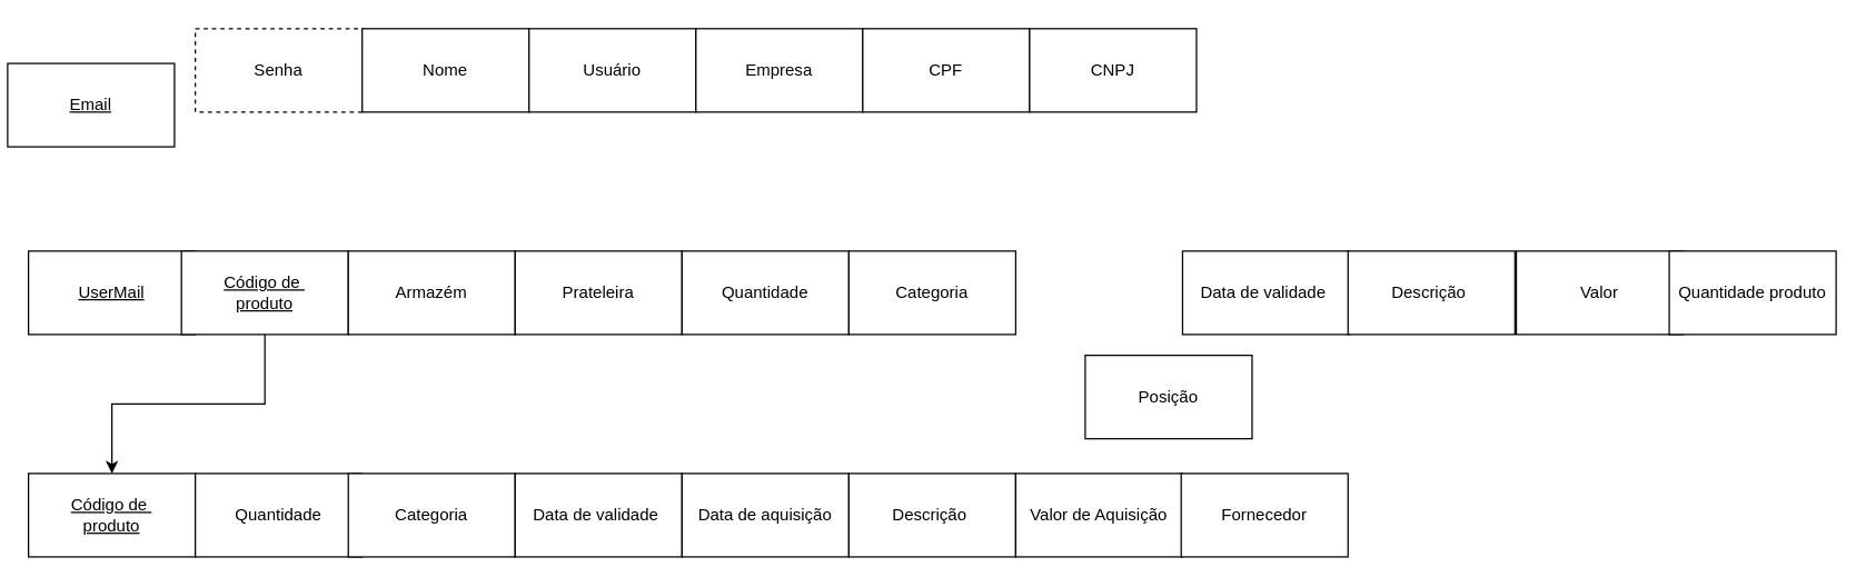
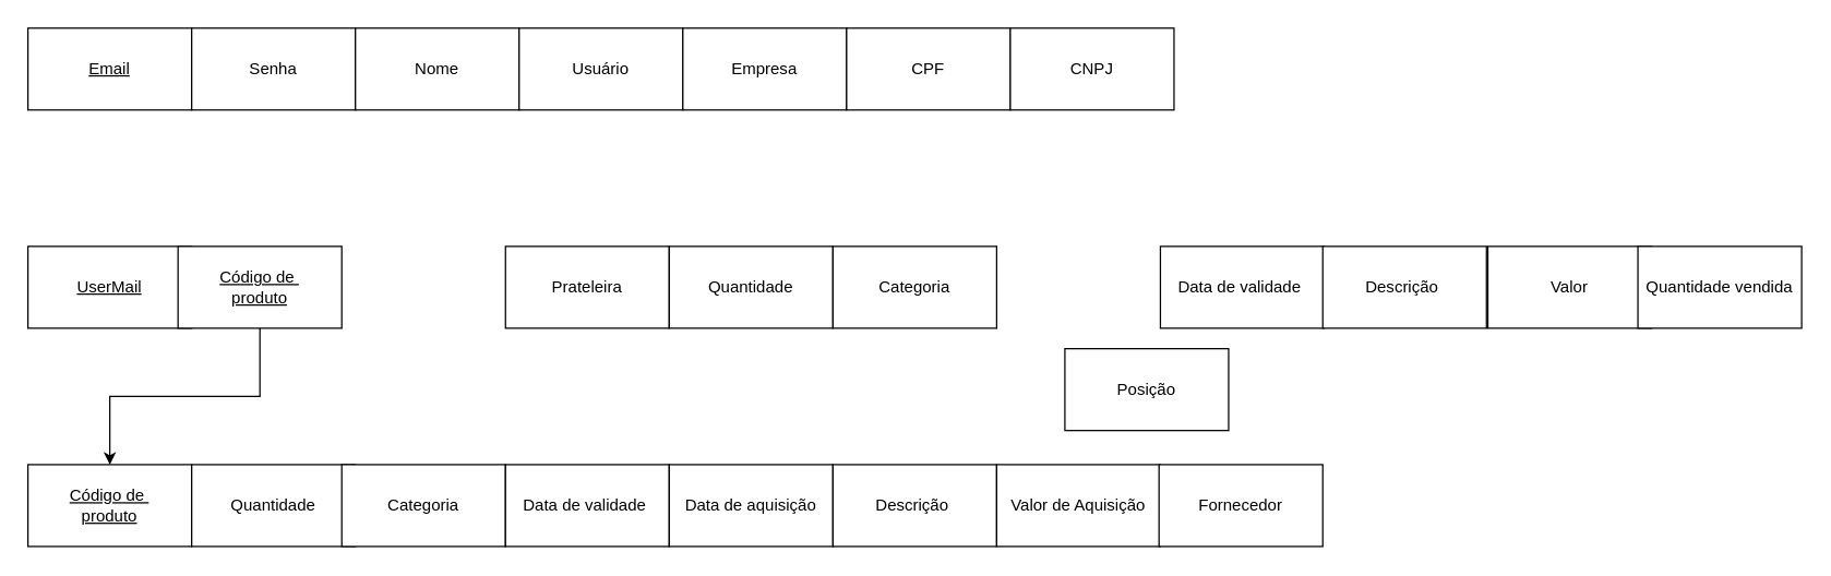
  <mxCell id="0" />
  <mxCell id="1" parent="0" />
- <mxCell id="2" value="&lt;u&gt;Email&lt;/u&gt;" style="rounded=0;whiteSpace=wrap;html=1;" parent="1" vertex="1"><mxGeometry x="5" y="45" width="120" height="60" as="geometry" /></mxCell>
- <mxCell id="3" value="Senha" style="rounded=0;whiteSpace=wrap;html=1;dashed=1;" parent="1" vertex="1"><mxGeometry x="140" y="20" width="120" height="60" as="geometry" /></mxCell>
+ <mxCell id="2" value="&lt;u&gt;Email&lt;/u&gt;" style="rounded=0;whiteSpace=wrap;html=1;" parent="1" vertex="1"><mxGeometry x="20" y="20" width="120" height="60" as="geometry" /></mxCell>
+ <mxCell id="3" value="Senha" style="rounded=0;whiteSpace=wrap;html=1;" parent="1" vertex="1"><mxGeometry x="140" y="20" width="120" height="60" as="geometry" /></mxCell>
  <mxCell id="4" value="Nome" style="rounded=0;whiteSpace=wrap;html=1;" parent="1" vertex="1"><mxGeometry x="260" y="20" width="120" height="60" as="geometry" /></mxCell>
  <mxCell id="5" value="Usuário" style="rounded=0;whiteSpace=wrap;html=1;" parent="1" vertex="1"><mxGeometry x="380" y="20" width="120" height="60" as="geometry" /></mxCell>
  <mxCell id="6" value="Empresa" style="rounded=0;whiteSpace=wrap;html=1;" parent="1" vertex="1"><mxGeometry x="500" y="20" width="120" height="60" as="geometry" /></mxCell>
  <mxCell id="7" value="CPF" style="rounded=0;whiteSpace=wrap;html=1;" parent="1" vertex="1"><mxGeometry x="620" y="20" width="120" height="60" as="geometry" /></mxCell>
  <mxCell id="8" value="&lt;u&gt;UserMail&lt;/u&gt;" style="rounded=0;whiteSpace=wrap;html=1;" parent="1" vertex="1"><mxGeometry x="20" y="180" width="120" height="60" as="geometry" /></mxCell>
  <mxCell id="9" style="edgeStyle=orthogonalEdgeStyle;rounded=0;orthogonalLoop=1;jettySize=auto;html=1;" edge="1" parent="1" source="10" target="20"><mxGeometry relative="1" as="geometry" /></mxCell>
  <mxCell id="10" value="Código de&amp;nbsp;&lt;br&gt;produto" style="rounded=0;whiteSpace=wrap;html=1;fontStyle=4" parent="1" vertex="1"><mxGeometry x="130" y="180" width="120" height="60" as="geometry" /></mxCell>
- <mxCell id="11" value="Armazém" style="rounded=0;whiteSpace=wrap;html=1;" parent="1" vertex="1"><mxGeometry x="250" y="180" width="120" height="60" as="geometry" /></mxCell>
  <mxCell id="12" value="Prateleira" style="rounded=0;whiteSpace=wrap;html=1;" parent="1" vertex="1"><mxGeometry x="370" y="180" width="120" height="60" as="geometry" /></mxCell>
  <mxCell id="13" value="Quantidade" style="rounded=0;whiteSpace=wrap;html=1;" parent="1" vertex="1"><mxGeometry x="490" y="180" width="120" height="60" as="geometry" /></mxCell>
  <mxCell id="14" value="CNPJ" style="rounded=0;whiteSpace=wrap;html=1;" parent="1" vertex="1"><mxGeometry x="740" y="20" width="120" height="60" as="geometry" /></mxCell>
  <mxCell id="15" value="Categoria" style="rounded=0;whiteSpace=wrap;html=1;" parent="1" vertex="1"><mxGeometry x="610" y="180" width="120" height="60" as="geometry" /></mxCell>
  <mxCell id="16" value="Posição" style="rounded=0;whiteSpace=wrap;html=1;" parent="1" vertex="1"><mxGeometry x="780" y="255" width="120" height="60" as="geometry" /></mxCell>
  <mxCell id="17" value="Data de validade&amp;nbsp;" style="rounded=0;whiteSpace=wrap;html=1;" parent="1" vertex="1"><mxGeometry x="850" y="180" width="120" height="60" as="geometry" /></mxCell>
  <mxCell id="18" value="Descrição&amp;nbsp;" style="rounded=0;whiteSpace=wrap;html=1;" parent="1" vertex="1"><mxGeometry x="969" y="180" width="120" height="60" as="geometry" /></mxCell>
  <mxCell id="19" value="Valor" style="rounded=0;whiteSpace=wrap;html=1;" parent="1" vertex="1"><mxGeometry x="1090" y="180" width="120" height="60" as="geometry" /></mxCell>
  <mxCell id="20" value="&lt;span&gt;Código de&amp;nbsp;&lt;/span&gt;&lt;br&gt;&lt;span&gt;produto&lt;/span&gt;" style="rounded=0;whiteSpace=wrap;html=1;fontStyle=4" parent="1" vertex="1"><mxGeometry x="20" y="340" width="120" height="60" as="geometry" /></mxCell>
- <mxCell id="21" value="Quantidade produto" style="rounded=0;whiteSpace=wrap;html=1;" parent="1" vertex="1"><mxGeometry x="1200" y="180" width="120" height="60" as="geometry" /></mxCell>
+ <mxCell id="21" value="Quantidade vendida" style="rounded=0;whiteSpace=wrap;html=1;" parent="1" vertex="1"><mxGeometry x="1200" y="180" width="120" height="60" as="geometry" /></mxCell>
  <mxCell id="22" value="Quantidade" style="rounded=0;whiteSpace=wrap;html=1;" parent="1" vertex="1"><mxGeometry x="140" y="340" width="120" height="60" as="geometry" /></mxCell>
  <mxCell id="23" value="Categoria" style="rounded=0;whiteSpace=wrap;html=1;" parent="1" vertex="1"><mxGeometry x="250" y="340" width="120" height="60" as="geometry" /></mxCell>
  <mxCell id="24" value="Data de validade&amp;nbsp;" style="rounded=0;whiteSpace=wrap;html=1;" parent="1" vertex="1"><mxGeometry x="370" y="340" width="120" height="60" as="geometry" /></mxCell>
  <mxCell id="25" value="Data de aquisição" style="rounded=0;whiteSpace=wrap;html=1;" parent="1" vertex="1"><mxGeometry x="490" y="340" width="120" height="60" as="geometry" /></mxCell>
  <mxCell id="26" value="Descrição&amp;nbsp;" style="rounded=0;whiteSpace=wrap;html=1;" parent="1" vertex="1"><mxGeometry x="610" y="340" width="120" height="60" as="geometry" /></mxCell>
  <mxCell id="27" value="Valor de Aquisição" style="rounded=0;whiteSpace=wrap;html=1;" parent="1" vertex="1"><mxGeometry x="730" y="340" width="120" height="60" as="geometry" /></mxCell>
  <mxCell id="28" value="Fornecedor" style="rounded=0;whiteSpace=wrap;html=1;" parent="1" vertex="1"><mxGeometry x="849" y="340" width="120" height="60" as="geometry" /></mxCell>
